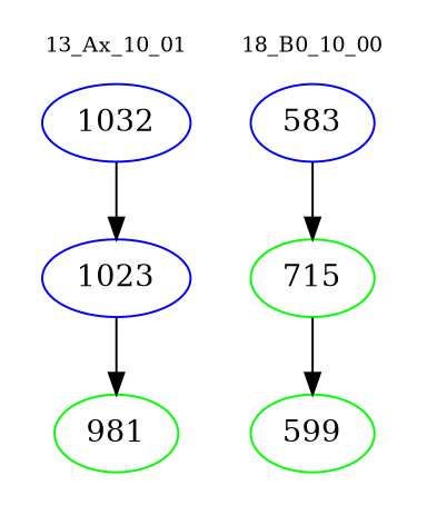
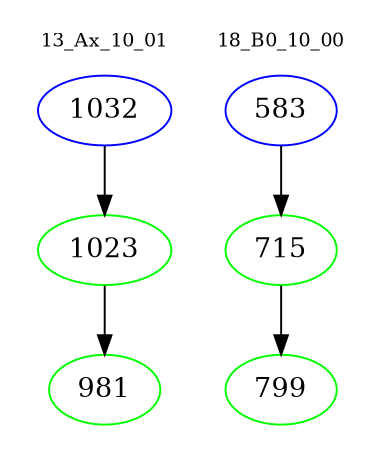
  digraph {
    node [color=blue]
    edge [color=black]
    n1 [label=1032]
-   n2 [label=1023]
+   n2 [color=green label=1023]
    n3 [color=green label=981]
    n4 [label=583]
    n5 [color=green label=715]
-   n6 [color=green label=599]
+   n6 [color=green label=799]
    subgraph cluster_1 {
      color=white
      fontsize=10
      label="13_Ax_10_01"
      n1
      n2
      n3
    }
    subgraph cluster_2 {
      color=white
      fontsize=10
      label="18_B0_10_00"
      n4
      n5
      n6
    }
    n1 -> n2
    n2 -> n3
    n4 -> n5
    n5 -> n6
  }
